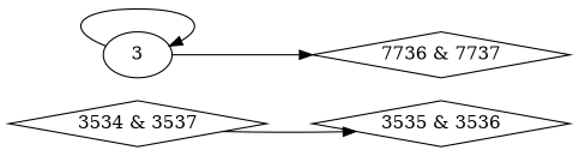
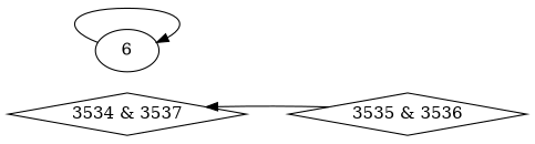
  digraph {
    rankdir=LR
    node [shape=diamond]
    n1 [label="3534 & 3537"]
    n2 [label="3535 & 3536"]
-   n3 [label="7736 & 7737"]
-   3 [shape=""]
-   n1 -> n2
-   3 -> n3
+   3 [label=6 shape=""]
+   n2 -> n1
    3 -> 3
  }
